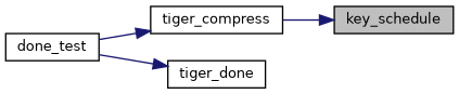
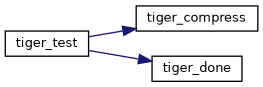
  digraph {
    rankdir=RL
    node [color=black fillcolor=white fontname=Helvetica fontsize=10 shape=record style=filled]
    edge [color=midnightblue dir=back fontname=Helvetica fontsize=10 labelfontname=Helvetica labelfontsize=10 style=solid]
-   n1 [fillcolor=grey75 fontcolor=black height=0.2 label=key_schedule width=0.4]
    n2 [height=0.2 label=tiger_compress width=0.4]
-   n3 [height=0.2 label=done_test width=0.4]
+   n3 [height=0.2 label=tiger_test width=0.4]
    n4 [height=0.2 label=tiger_done width=0.4]
-   n1 -> n2
    n2 -> n3
    n4 -> n3
  }
